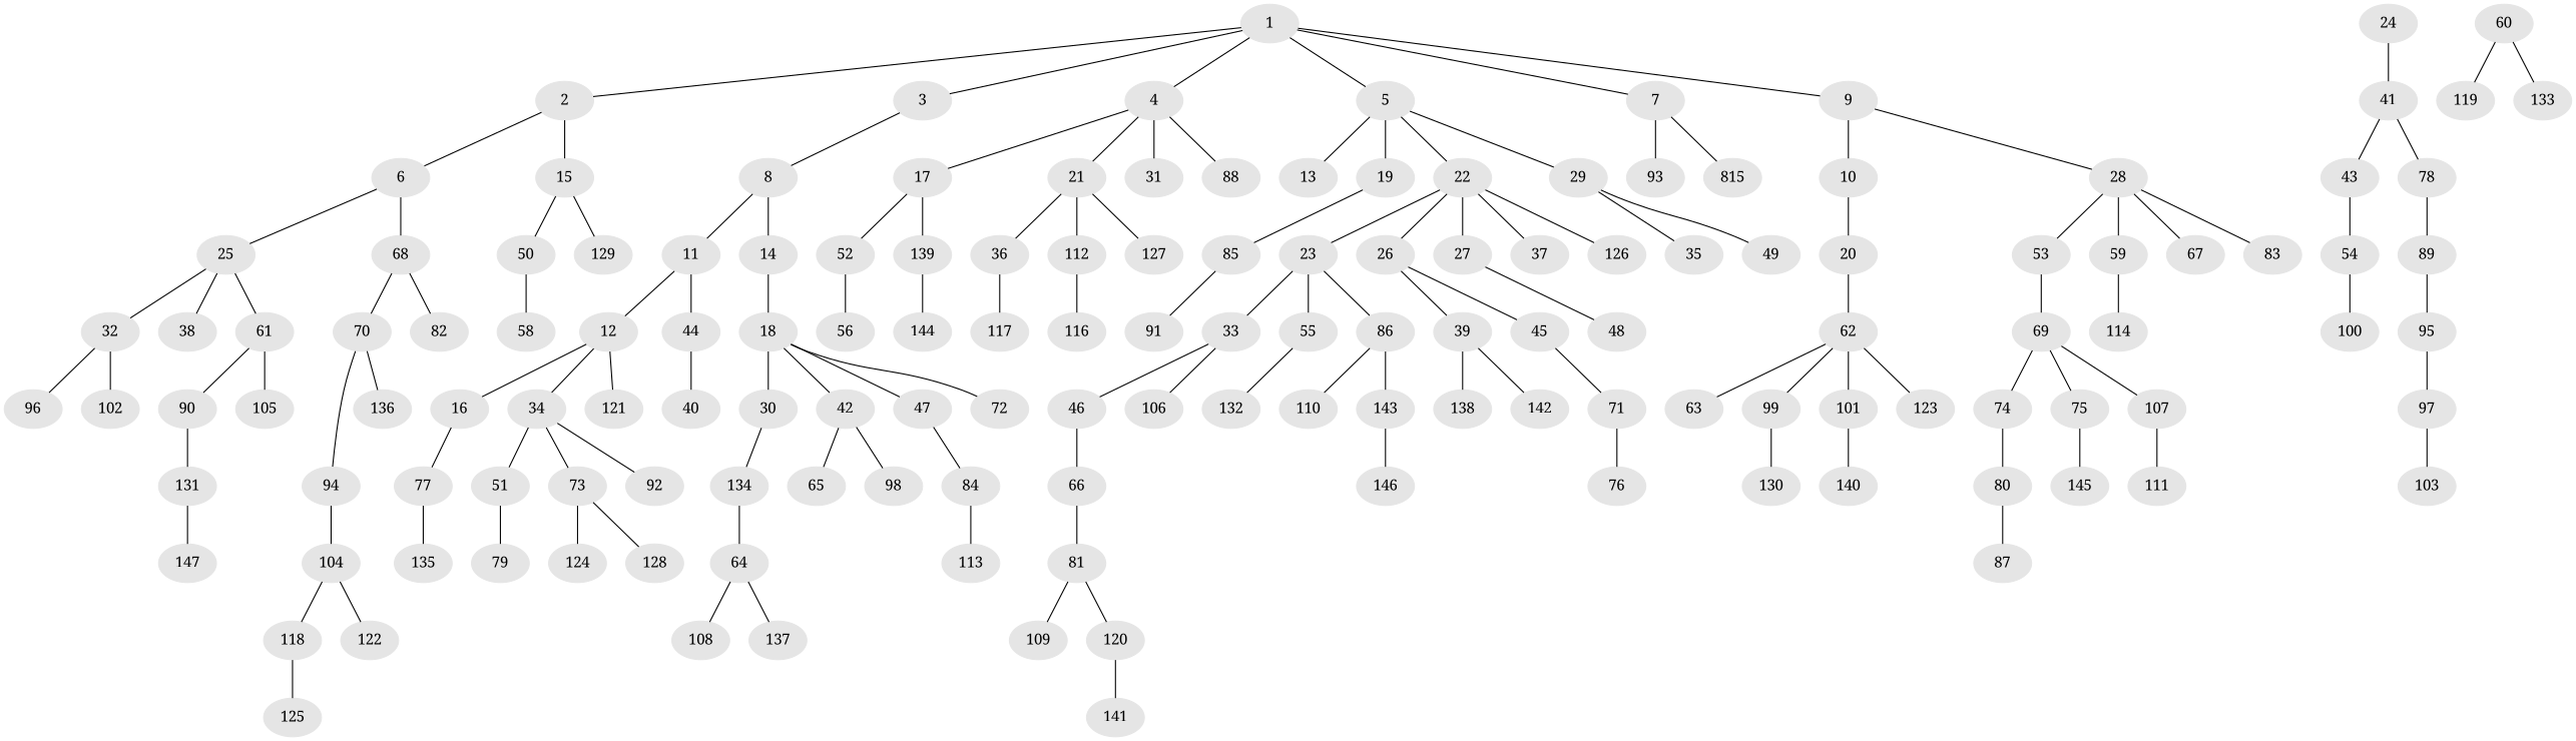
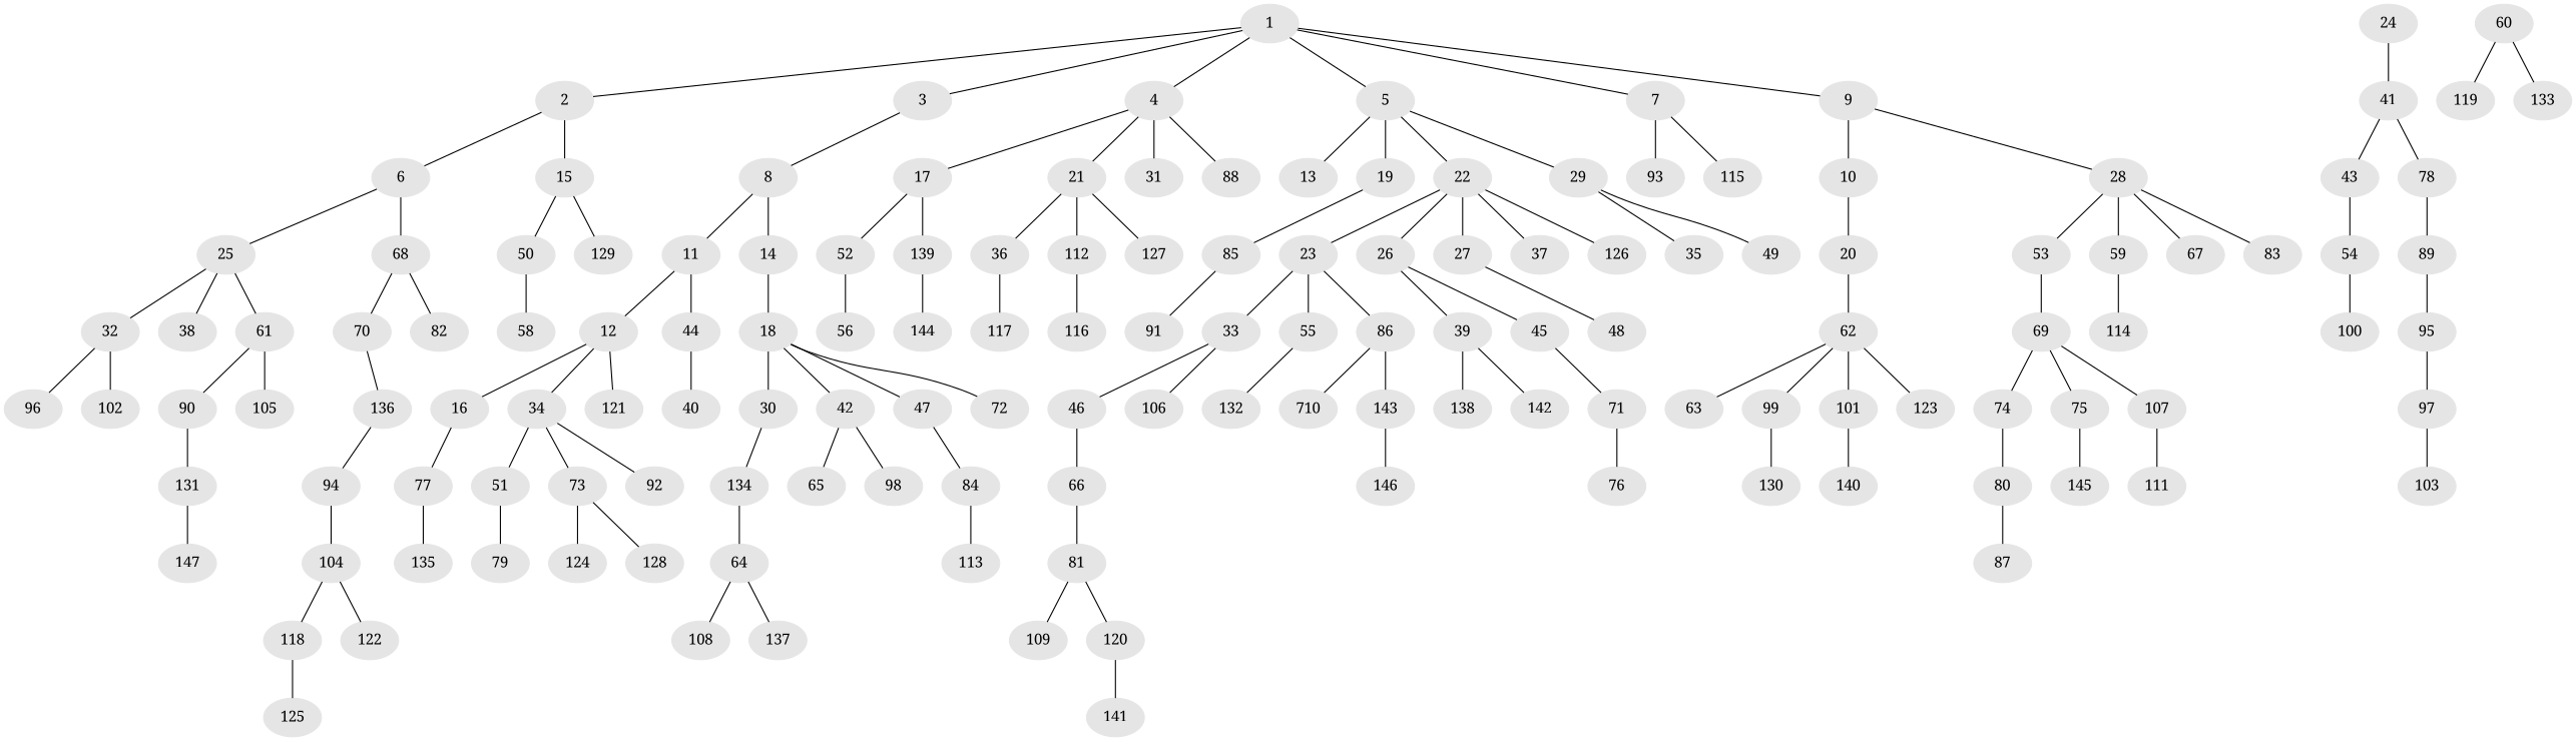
  graph {
    fontname="Noto Serif"
    node [color=gray90 fontname="Noto Serif" style=filled]
    edge [fontname="Noto Serif"]
    1
    2
    3
    4
    5
    7
    9
    6
    15
    8
    17
    21
    31
    88
    13
    19
    22
    29
    93
-   115 [label=815]
+   115
    10
    28
    25
    68
    50
    129
    11
    14
    52
    139
    36
    112
    127
    85
    23
    26
    27
    37
    126
    35
    49
    32
    38
    61
    70
    82
    12
    44
    18
    20
    53
    59
    67
    83
    62
    16
    34
    121
    40
    77
    51
    73
    92
    30
    42
    47
    72
    58
    24
    41
    135
    56
    144
    134
    65
    98
    84
    91
    63
    99
    101
    123
    117
    116
    33
    55
    86
    39
    45
    48
    46
    106
    132
-   110
+   110 [label=710]
    143
    43
    78
    96
    102
    90
    105
    138
    142
    71
    69
    114
    64
    108
    137
    66
    79
    124
    128
    54
    89
    100
    76
    81
    60
    119
    133
    113
    74
    75
    107
    131
    130
    140
    109
    120
    94
    136
    80
    145
    111
    104
    87
    95
    141
    146
    97
    147
    118
    122
    103
    125
    1 -- 2
    1 -- 3
    1 -- 4
    1 -- 5
    1 -- 7
    1 -- 9
    2 -- 6
    2 -- 15
    3 -- 8
    4 -- 17
    4 -- 21
    4 -- 31
    4 -- 88
    5 -- 13
    5 -- 19
    5 -- 22
    5 -- 29
    7 -- 93
    7 -- 115
    9 -- 10
    9 -- 28
    6 -- 25
    6 -- 68
    15 -- 50
    15 -- 129
    8 -- 11
    8 -- 14
    17 -- 52
    17 -- 139
    21 -- 36
    21 -- 112
    21 -- 127
    19 -- 85
    22 -- 23
    22 -- 26
    22 -- 27
    22 -- 37
    22 -- 126
    29 -- 35
    29 -- 49
    10 -- 20
    28 -- 53
    28 -- 59
    28 -- 67
    28 -- 83
    25 -- 32
    25 -- 38
    25 -- 61
    68 -- 70
    68 -- 82
    50 -- 58
    11 -- 12
    11 -- 44
    14 -- 18
    52 -- 56
    139 -- 144
    36 -- 117
    112 -- 116
    85 -- 91
    23 -- 33
    23 -- 55
    23 -- 86
    26 -- 39
    26 -- 45
    27 -- 48
    32 -- 96
    32 -- 102
    61 -- 90
    61 -- 105
-   70 -- 94
+   136 -- 94
    70 -- 136
    12 -- 16
    12 -- 34
    12 -- 121
    44 -- 40
    18 -- 30
    18 -- 42
    18 -- 47
    18 -- 72
    20 -- 62
    53 -- 69
    59 -- 114
    62 -- 63
    62 -- 99
    62 -- 101
    62 -- 123
    16 -- 77
    34 -- 51
    34 -- 73
    34 -- 92
    77 -- 135
    51 -- 79
    73 -- 124
    73 -- 128
    30 -- 134
    42 -- 65
    42 -- 98
    47 -- 84
    24 -- 41
    41 -- 43
    41 -- 78
    134 -- 64
    84 -- 113
    99 -- 130
    101 -- 140
    33 -- 46
    33 -- 106
    55 -- 132
    86 -- 110
    86 -- 143
    39 -- 138
    39 -- 142
    45 -- 71
    46 -- 66
    143 -- 146
    43 -- 54
    78 -- 89
    90 -- 131
    71 -- 76
    69 -- 74
    69 -- 75
    69 -- 107
    64 -- 108
    64 -- 137
    66 -- 81
    54 -- 100
    89 -- 95
    81 -- 109
    81 -- 120
    60 -- 119
    60 -- 133
    74 -- 80
    75 -- 145
    107 -- 111
    131 -- 147
    120 -- 141
    94 -- 104
    80 -- 87
    104 -- 118
    104 -- 122
    95 -- 97
    97 -- 103
    118 -- 125
  }
